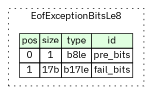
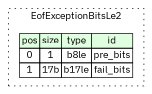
  digraph {
    rankdir=LR
    fontname="IBM Plex Sans"
    n1 [label=<<TABLE BORDER="0" CELLBORDER="1" CELLSPACING="0"> 			<TR><TD BGCOLOR="#E0FFE0">pos</TD><TD BGCOLOR="#E0FFE0">size</TD><TD BGCOLOR="#E0FFE0">type</TD><TD BGCOLOR="#E0FFE0">id</TD></TR> 			<TR><TD PORT="pre_bits_pos">0</TD><TD PORT="pre_bits_size">1</TD><TD>b8le</TD><TD PORT="pre_bits_type">pre_bits</TD></TR> 			<TR><TD PORT="fail_bits_pos">1</TD><TD PORT="fail_bits_size">17b</TD><TD>b17le</TD><TD PORT="fail_bits_type">fail_bits</TD></TR> 		</TABLE>> shape=plaintext fontname="IBM Plex Sans"]
    subgraph cluster_1 {
-     label=EofExceptionBitsLe8
+     label=EofExceptionBitsLe2
      style=dotted
      n1
    }
  }
